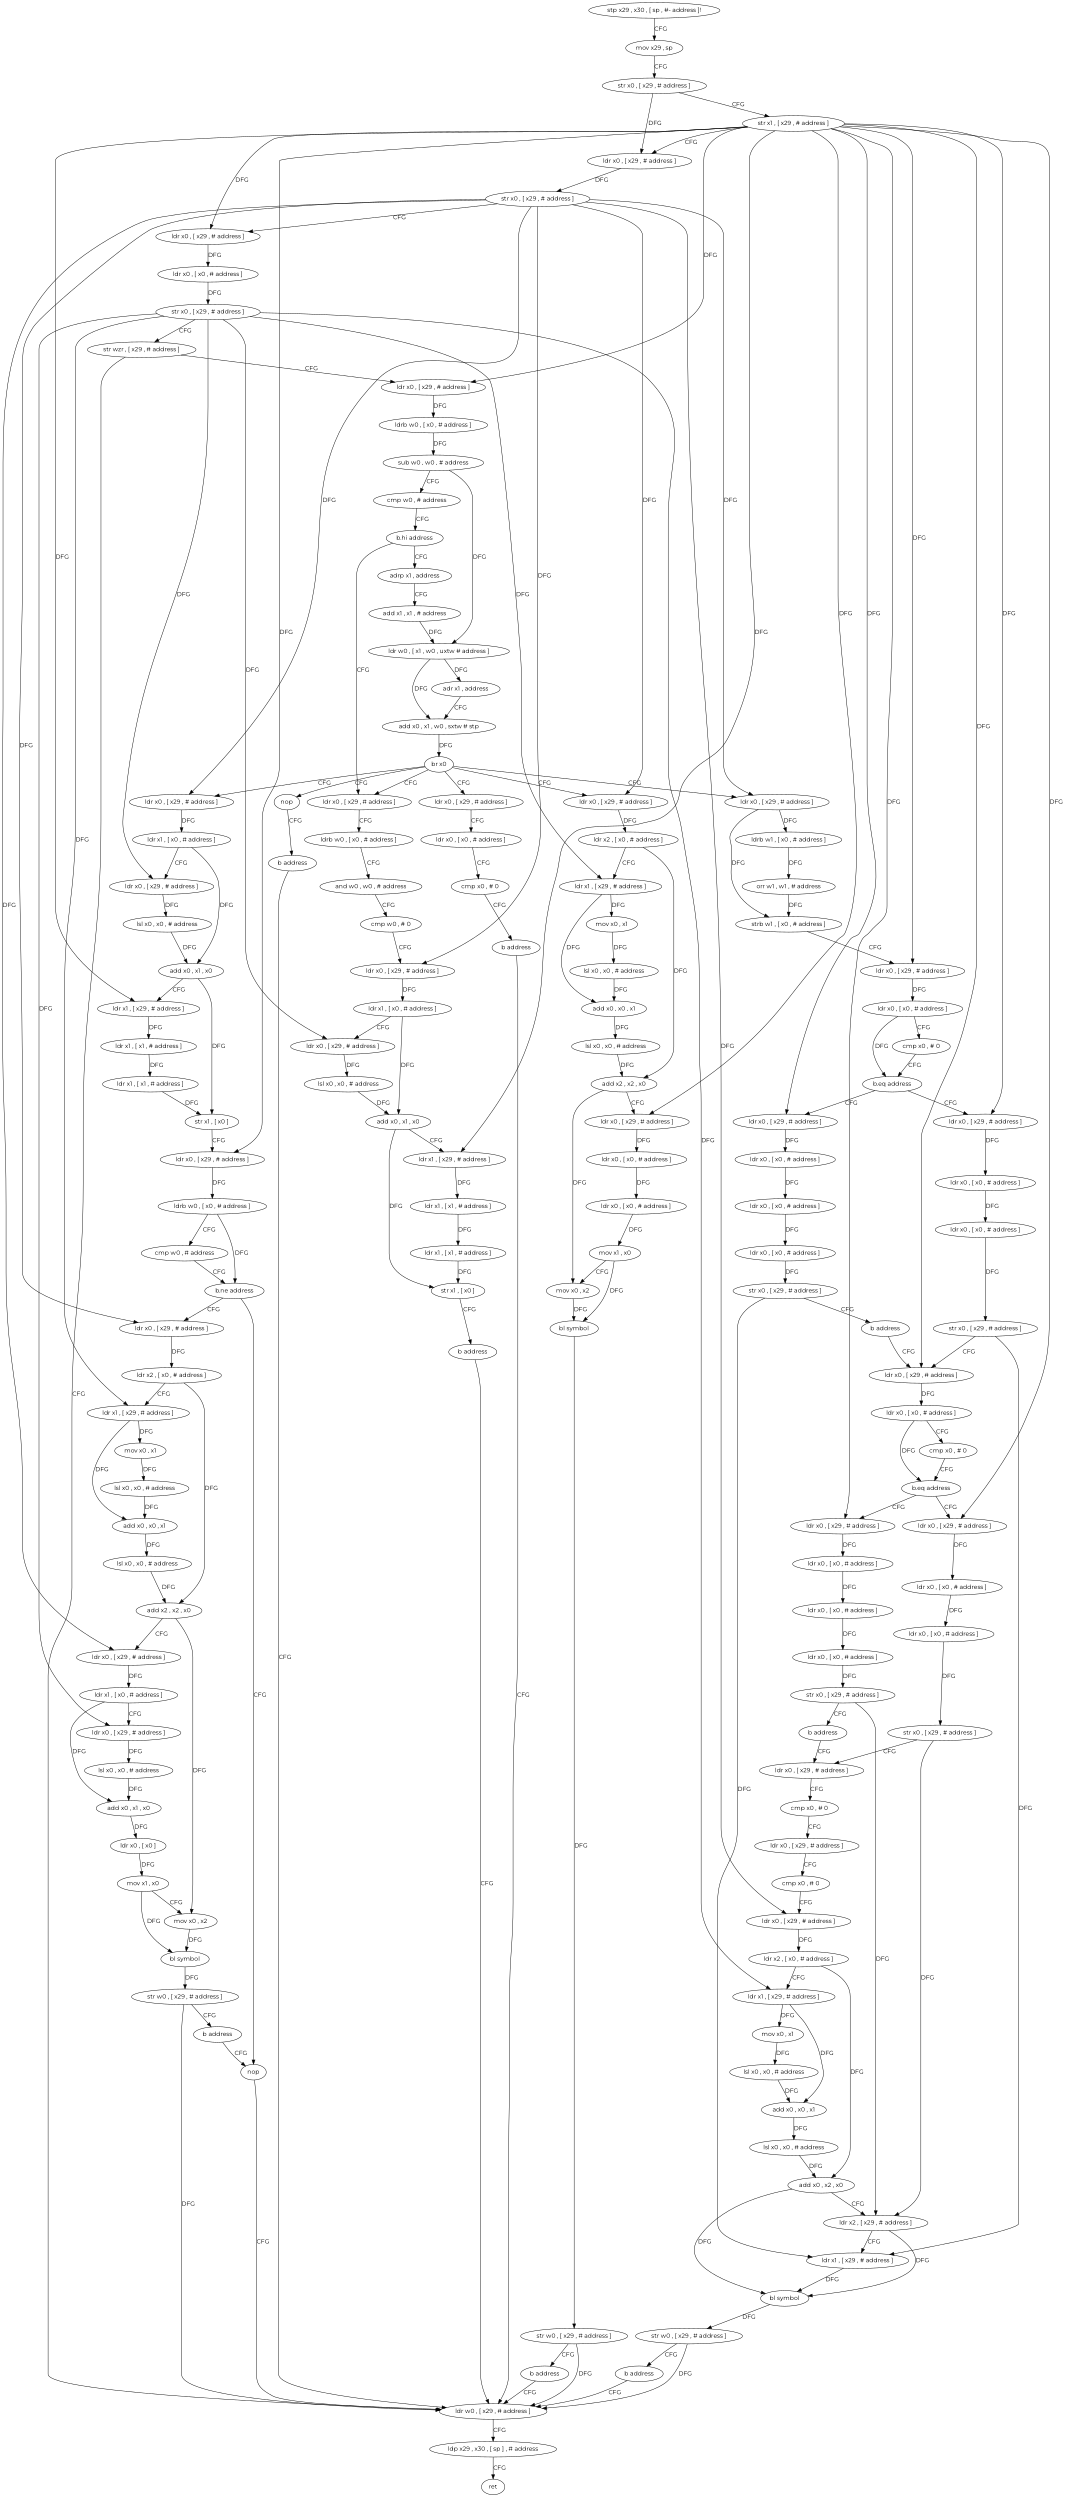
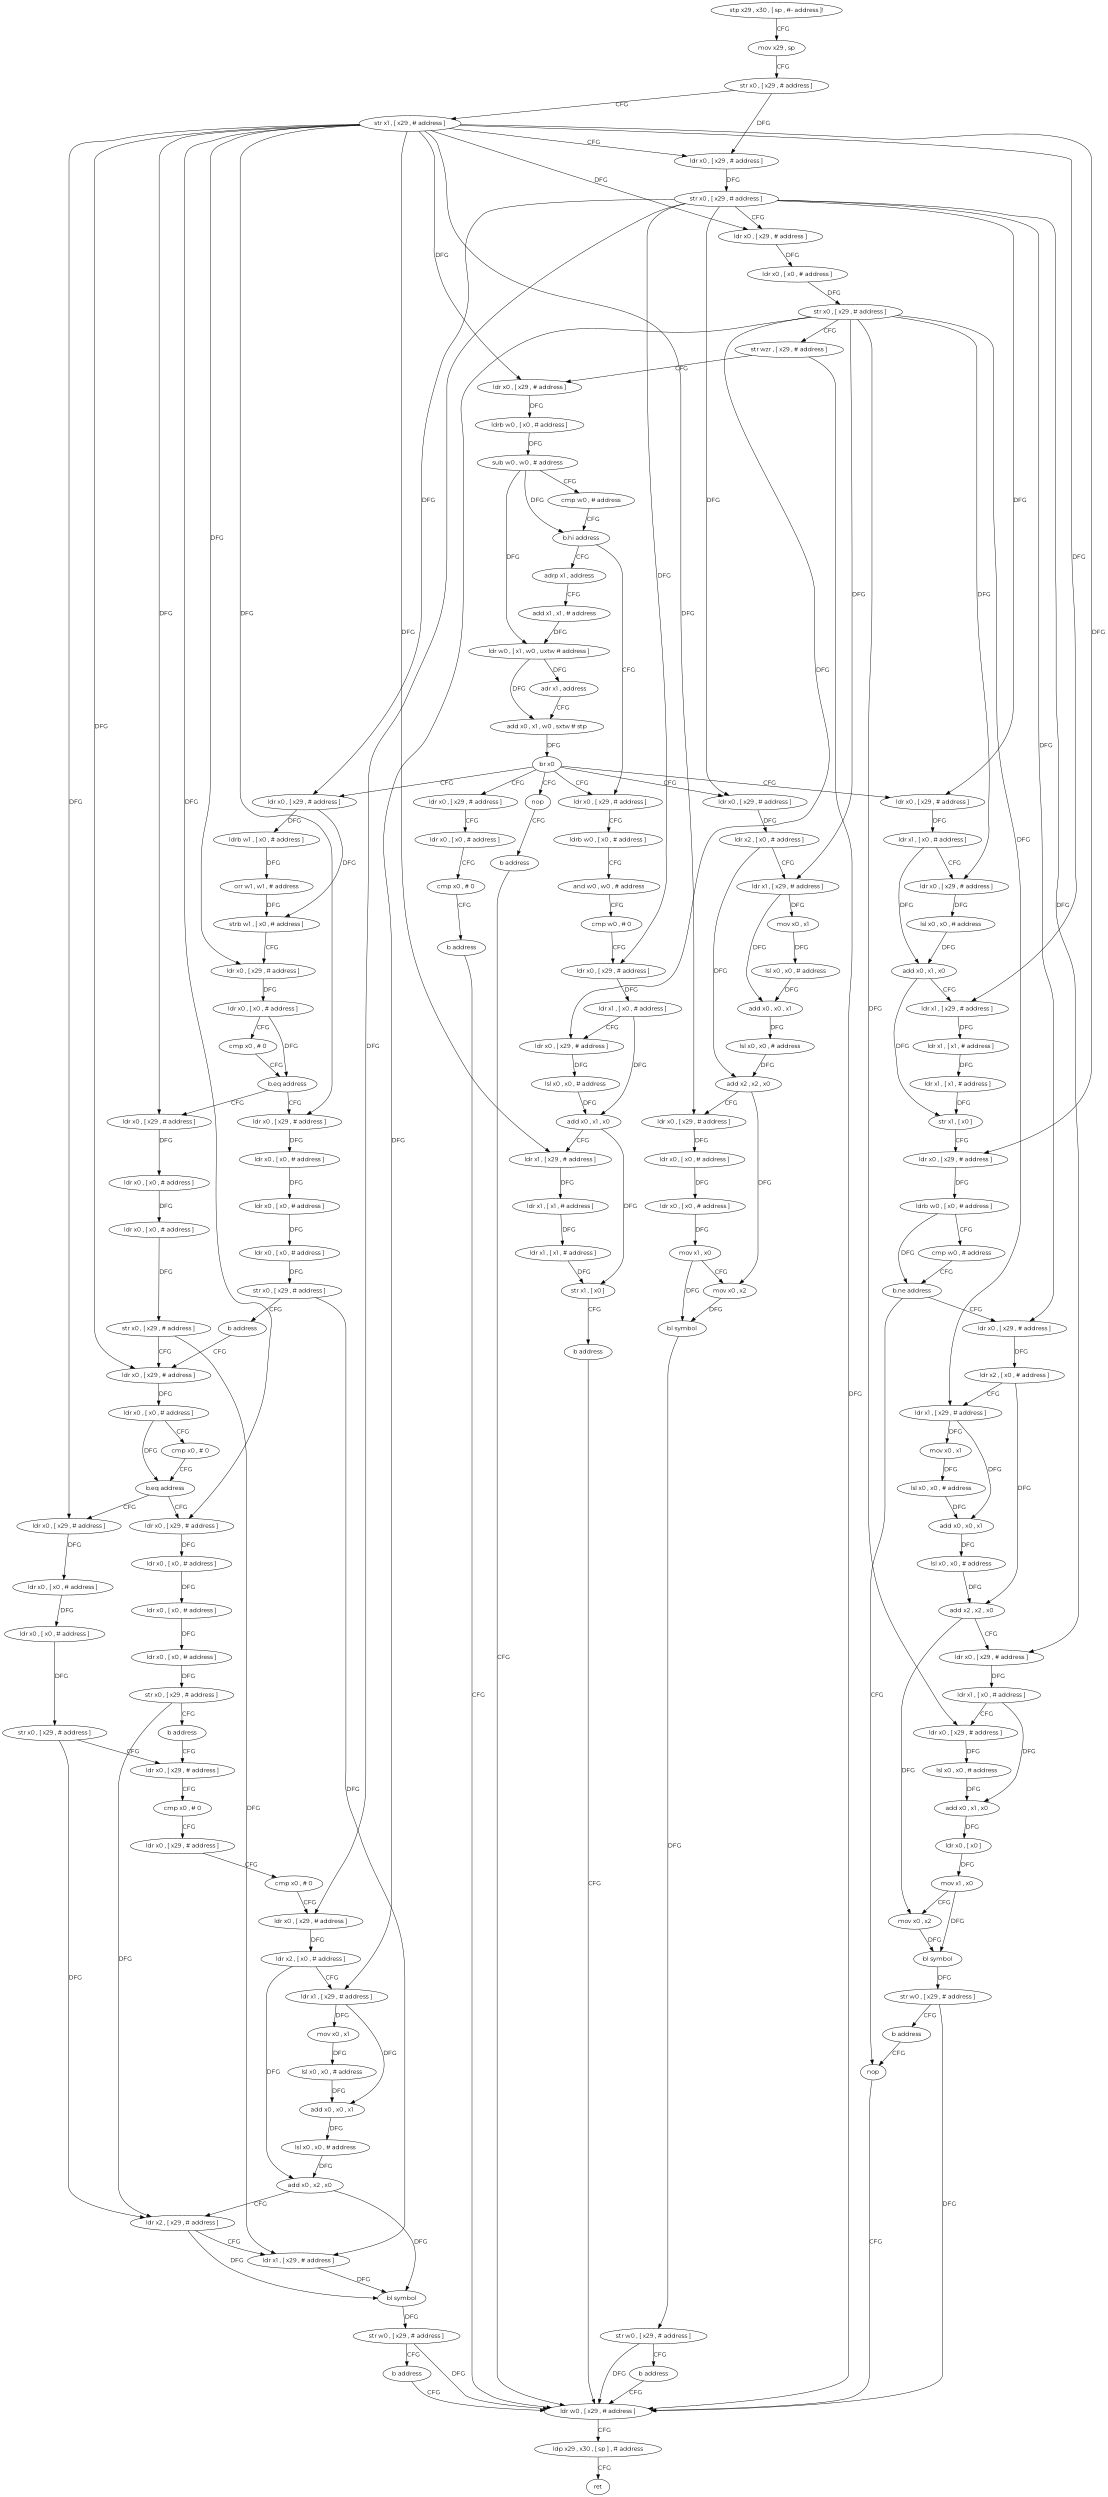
  digraph {
    fontname=Montserrat
    node [fontname=Montserrat]
    edge [fontname=Montserrat]
    n1 [label="stp x29 , x30 , [ sp , #- address ]!"]
    n2 [label="mov x29 , sp"]
    n3 [label="str x0 , [ x29 , # address ]"]
    n4 [label="str x1 , [ x29 , # address ]"]
    n5 [label="ldr x0 , [ x29 , # address ]"]
    n6 [label="ldr x0 , [ x29 , # address ]"]
    n7 [label="ldr x0 , [ x29 , # address ]"]
    n8 [label="ldr x1 , [ x29 , # address ]"]
    n9 [label="ldr x0 , [ x29 , # address ]"]
    n10 [label="ldr x0 , [ x29 , # address ]"]
    n11 [label="ldr x0 , [ x29 , # address ]"]
    n12 [label="ldr x0 , [ x29 , # address ]"]
    n13 [label="ldr x1 , [ x29 , # address ]"]
    n14 [label="ldr x0 , [ x29 , # address ]"]
    n15 [label="ldr x0 , [ x29 , # address ]"]
    n16 [label="ldr x0 , [ x29 , # address ]"]
    n17 [label="ldr x0 , [ x29 , # address ]"]
    n18 [label="str x0 , [ x29 , # address ]"]
    n19 [label="ldr x0 , [ x0 , # address ]"]
    n20 [label="ldrb w0 , [ x0 , # address ]"]
    n21 [label="ldr x1 , [ x1 , # address ]"]
    n22 [label="ldr x0 , [ x0 , # address ]"]
    n23 [label="ldr x0 , [ x0 , # address ]"]
    n24 [label="ldr x0 , [ x0 , # address ]"]
    n25 [label="ldr x0 , [ x0 , # address ]"]
    n26 [label="ldr x1 , [ x1 , # address ]"]
    n27 [label="ldrb w0 , [ x0 , # address ]"]
    n28 [label="ldr x0 , [ x0 , # address ]"]
    n29 [label="ldr x0 , [ x0 , # address ]"]
    n30 [label="ldr x0 , [ x0 , # address ]"]
    n31 [label="ldr x0 , [ x29 , # address ]"]
    n32 [label="ldr x0 , [ x29 , # address ]"]
    n33 [label="ldr x0 , [ x29 , # address ]"]
    n34 [label="ldr x0 , [ x29 , # address ]"]
    n35 [label="ldr x0 , [ x29 , # address ]"]
    n36 [label="ldr x0 , [ x29 , # address ]"]
    n37 [label="ldr x0 , [ x29 , # address ]"]
    n38 [label="ldr x1 , [ x0 , # address ]"]
    n39 [label="ldrb w1 , [ x0 , # address ]"]
    n40 [label="strb w1 , [ x0 , # address ]"]
    n41 [label="ldr x2 , [ x0 , # address ]"]
    n42 [label="ldr x1 , [ x0 , # address ]"]
    n43 [label="ldr x2 , [ x0 , # address ]"]
    n44 [label="ldr x1 , [ x0 , # address ]"]
    n45 [label="ldr x2 , [ x0 , # address ]"]
    n46 [label="str x0 , [ x29 , # address ]"]
    n47 [label="str wzr , [ x29 , # address ]"]
    n48 [label="ldr x0 , [ x29 , # address ]"]
    n49 [label="ldr x1 , [ x29 , # address ]"]
    n50 [label="ldr x0 , [ x29 , # address ]"]
    n51 [label="ldr x1 , [ x29 , # address ]"]
    n52 [label="ldr x0 , [ x29 , # address ]"]
    n53 [label="ldr x1 , [ x29 , # address ]"]
    n54 [label="ldr w0 , [ x29 , # address ]"]
    n55 [label="lsl x0 , x0 , # address"]
    n56 [label="mov x0 , x1"]
    n57 [label="add x0 , x0 , x1"]
    n58 [label="lsl x0 , x0 , # address"]
    n59 [label="mov x0 , x1"]
    n60 [label="add x0 , x0 , x1"]
    n61 [label="lsl x0 , x0 , # address"]
    n62 [label="mov x0 , x1"]
    n63 [label="add x0 , x0 , x1"]
    n64 [label="ldp x29 , x30 , [ sp ] , # address"]
    n65 [label="sub w0 , w0 , # address"]
    n66 [label="cmp w0 , # address"]
    n67 [label="b.hi address"]
    n68 [label="ldr w0 , [ x1 , w0 , uxtw # address ]"]
    n69 [label="ldr x0 , [ x29 , # address ]"]
    n70 [label="adrp x1 , address"]
    n71 [label="adr x1 , address"]
    n72 [label="add x0 , x1 , w0 , sxtw # stp"]
    n73 [label="ldrb w0 , [ x0 , # address ]"]
    n74 [label="add x1 , x1 , # address"]
    n75 [label="and w0 , w0 , # address"]
    n76 [label="cmp w0 , # 0"]
    n77 [label="add x0 , x1 , x0"]
    n78 [label="str x1 , [ x0 ]"]
    n79 [label="b address"]
    n80 [label="ldr x1 , [ x1 , # address ]"]
    n81 [label=ret]
    n82 [label="br x0"]
    n83 [label="ldr x0 , [ x29 , # address ]"]
    n84 [label=nop]
    n85 [label="ldr x0 , [ x0 , # address ]"]
    n86 [label="b address"]
    n87 [label="cmp x0 , # 0"]
    n88 [label="orr w1 , w1 , # address"]
    n89 [label="add x2 , x2 , x0"]
    n90 [label="add x0 , x1 , x0"]
    n91 [label="b address"]
    n92 [label="cmp x0 , # 0"]
    n93 [label="b.eq address"]
    n94 [label="ldr x0 , [ x0 , # address ]"]
    n95 [label="ldr x0 , [ x0 , # address ]"]
    n96 [label="mov x0 , x2"]
    n97 [label="lsl x0 , x0 , # address"]
    n98 [label="lsl x0 , x0 , # address"]
    n99 [label="bl symbol"]
    n100 [label="ldr x0 , [ x0 , # address ]"]
    n101 [label="mov x1 , x0"]
    n102 [label="str w0 , [ x29 , # address ]"]
    n103 [label="b address"]
    n104 [label="str x1 , [ x0 ]"]
    n105 [label="ldr x1 , [ x1 , # address ]"]
    n106 [label="cmp w0 , # address"]
    n107 [label="b.ne address"]
    n108 [label=nop]
    n109 [label="add x2 , x2 , x0"]
    n110 [label="str x0 , [ x29 , # address ]"]
    n111 [label="ldr x1 , [ x29 , # address ]"]
    n112 [label="bl symbol"]
    n113 [label="cmp x0 , # 0"]
    n114 [label="b.eq address"]
    n115 [label="ldr x0 , [ x0 , # address ]"]
    n116 [label="str x0 , [ x29 , # address ]"]
    n117 [label="b address"]
    n118 [label="mov x0 , x2"]
    n119 [label="lsl x0 , x0 , # address"]
    n120 [label="lsl x0 , x0 , # address"]
    n121 [label="bl symbol"]
    n122 [label="add x0 , x1 , x0"]
    n123 [label="ldr x0 , [ x0 ]"]
    n124 [label="mov x1 , x0"]
    n125 [label="str w0 , [ x29 , # address ]"]
    n126 [label="b address"]
    n127 [label="ldr x0 , [ x0 , # address ]"]
    n128 [label="str x0 , [ x29 , # address ]"]
    n129 [label="ldr x0 , [ x29 , # address ]"]
    n130 [label="ldr x2 , [ x29 , # address ]"]
    n131 [label="cmp x0 , # 0"]
    n132 [label="ldr x0 , [ x29 , # address ]"]
    n133 [label="ldr x0 , [ x0 , # address ]"]
    n134 [label="ldr x0 , [ x0 , # address ]"]
    n135 [label="str x0 , [ x29 , # address ]"]
    n136 [label="b address"]
    n137 [label="cmp x0 , # 0"]
    n138 [label="add x0 , x2 , x0"]
    n139 [label="lsl x0 , x0 , # address"]
    n140 [label="lsl x0 , x0 , # address"]
    n141 [label="str w0 , [ x29 , # address ]"]
    n142 [label="b address"]
    n1 -> n2 [label=CFG]
    n2 -> n3 [label=CFG]
    n3 -> n4 [label=CFG]
    n3 -> n5 [label=DFG]
    n4 -> n5 [label=CFG]
    n4 -> n6 [label=DFG]
    n4 -> n7 [label=DFG]
    n4 -> n8 [label=DFG]
    n4 -> n9 [label=DFG]
    n4 -> n10 [label=DFG]
    n4 -> n11 [label=DFG]
    n4 -> n12 [label=DFG]
    n4 -> n13 [label=DFG]
    n4 -> n14 [label=DFG]
    n4 -> n15 [label=DFG]
    n4 -> n16 [label=DFG]
    n4 -> n17 [label=DFG]
    n5 -> n18 [label=DFG]
    n6 -> n19 [label=DFG]
    n7 -> n20 [label=DFG]
    n8 -> n21 [label=DFG]
    n9 -> n22 [label=DFG]
    n10 -> n23 [label=DFG]
    n11 -> n24 [label=DFG]
    n12 -> n25 [label=DFG]
    n13 -> n26 [label=DFG]
    n14 -> n27 [label=DFG]
    n15 -> n28 [label=DFG]
    n16 -> n29 [label=DFG]
    n17 -> n30 [label=DFG]
    n18 -> n6 [label=CFG]
    n18 -> n31 [label=DFG]
    n18 -> n32 [label=DFG]
    n18 -> n33 [label=DFG]
    n18 -> n34 [label=DFG]
    n18 -> n35 [label=DFG]
    n18 -> n36 [label=DFG]
    n18 -> n37 [label=DFG]
    n19 -> n46 [label=DFG]
    n20 -> n65 [label=DFG]
    n21 -> n80 [label=DFG]
    n22 -> n92 [label=CFG]
    n22 -> n93 [label=DFG]
    n23 -> n94 [label=DFG]
    n24 -> n95 [label=DFG]
    n25 -> n100 [label=DFG]
    n26 -> n105 [label=DFG]
    n27 -> n106 [label=CFG]
    n27 -> n107 [label=DFG]
    n28 -> n113 [label=CFG]
    n28 -> n114 [label=DFG]
    n29 -> n127 [label=DFG]
    n30 -> n133 [label=DFG]
    n31 -> n38 [label=DFG]
    n32 -> n39 [label=DFG]
    n32 -> n40 [label=DFG]
    n33 -> n41 [label=DFG]
    n34 -> n42 [label=DFG]
    n35 -> n43 [label=DFG]
    n36 -> n44 [label=DFG]
    n37 -> n45 [label=DFG]
    n38 -> n48 [label=CFG]
    n38 -> n77 [label=DFG]
    n39 -> n88 [label=DFG]
    n40 -> n9 [label=CFG]
    n41 -> n49 [label=CFG]
    n41 -> n89 [label=DFG]
    n42 -> n50 [label=CFG]
    n42 -> n90 [label=DFG]
    n43 -> n51 [label=CFG]
    n43 -> n109 [label=DFG]
    n44 -> n52 [label=CFG]
    n44 -> n122 [label=DFG]
    n45 -> n53 [label=CFG]
    n45 -> n138 [label=DFG]
    n46 -> n47 [label=CFG]
    n46 -> n48 [label=DFG]
    n46 -> n49 [label=DFG]
    n46 -> n50 [label=DFG]
    n46 -> n51 [label=DFG]
    n46 -> n52 [label=DFG]
    n46 -> n53 [label=DFG]
    n47 -> n7 [label=CFG]
-   n47 -> n54 [label=CFG]
+   n47 -> n54 [label=DFG]
    n48 -> n55 [label=DFG]
    n49 -> n56 [label=DFG]
    n49 -> n57 [label=DFG]
    n50 -> n58 [label=DFG]
    n51 -> n59 [label=DFG]
    n51 -> n60 [label=DFG]
    n52 -> n61 [label=DFG]
    n53 -> n62 [label=DFG]
    n53 -> n63 [label=DFG]
    n54 -> n64 [label=CFG]
    n55 -> n77 [label=DFG]
    n56 -> n97 [label=DFG]
    n57 -> n98 [label=DFG]
    n58 -> n90 [label=DFG]
    n59 -> n119 [label=DFG]
    n60 -> n120 [label=DFG]
    n61 -> n122 [label=DFG]
    n62 -> n139 [label=DFG]
    n63 -> n140 [label=DFG]
    n64 -> n81 [label=CFG]
    n65 -> n66 [label=CFG]
+   n65 -> n67 [label=DFG]
    n65 -> n68 [label=DFG]
    n66 -> n67 [label=CFG]
    n67 -> n69 [label=CFG]
    n67 -> n70 [label=CFG]
    n68 -> n71 [label=DFG]
    n68 -> n72 [label=DFG]
    n69 -> n73 [label=CFG]
    n70 -> n74 [label=CFG]
    n71 -> n72 [label=CFG]
    n72 -> n82 [label=DFG]
    n73 -> n75 [label=CFG]
    n74 -> n68 [label=DFG]
    n75 -> n76 [label=CFG]
    n76 -> n31 [label=CFG]
    n77 -> n8 [label=CFG]
    n77 -> n78 [label=DFG]
    n78 -> n79 [label=CFG]
    n79 -> n54 [label=CFG]
    n80 -> n78 [label=DFG]
    n82 -> n32 [label=CFG]
    n82 -> n33 [label=CFG]
    n82 -> n34 [label=CFG]
    n82 -> n69 [label=CFG]
    n82 -> n83 [label=CFG]
    n82 -> n84 [label=CFG]
    n83 -> n85 [label=CFG]
    n84 -> n86 [label=CFG]
    n85 -> n87 [label=CFG]
    n86 -> n54 [label=CFG]
    n87 -> n91 [label=CFG]
    n88 -> n40 [label=DFG]
    n89 -> n12 [label=CFG]
    n89 -> n96 [label=DFG]
    n90 -> n13 [label=CFG]
    n90 -> n104 [label=DFG]
    n91 -> n54 [label=CFG]
    n92 -> n93 [label=CFG]
    n93 -> n10 [label=CFG]
    n93 -> n11 [label=CFG]
    n94 -> n110 [label=DFG]
    n95 -> n115 [label=DFG]
    n96 -> n99 [label=DFG]
    n97 -> n57 [label=DFG]
    n98 -> n89 [label=DFG]
    n99 -> n102 [label=DFG]
    n100 -> n101 [label=DFG]
    n101 -> n96 [label=CFG]
    n101 -> n99 [label=DFG]
    n102 -> n54 [label=DFG]
    n102 -> n103 [label=CFG]
    n103 -> n54 [label=CFG]
    n104 -> n14 [label=CFG]
    n105 -> n104 [label=DFG]
    n106 -> n107 [label=CFG]
    n107 -> n35 [label=CFG]
    n107 -> n108 [label=CFG]
    n108 -> n54 [label=CFG]
    n109 -> n36 [label=CFG]
    n109 -> n118 [label=DFG]
    n110 -> n15 [label=CFG]
    n110 -> n111 [label=DFG]
    n111 -> n112 [label=DFG]
    n112 -> n141 [label=DFG]
    n113 -> n114 [label=CFG]
    n114 -> n16 [label=CFG]
    n114 -> n17 [label=CFG]
    n115 -> n116 [label=DFG]
    n116 -> n111 [label=DFG]
    n116 -> n117 [label=CFG]
    n117 -> n15 [label=CFG]
    n118 -> n121 [label=DFG]
    n119 -> n60 [label=DFG]
    n120 -> n109 [label=DFG]
    n121 -> n125 [label=DFG]
    n122 -> n123 [label=DFG]
    n123 -> n124 [label=DFG]
    n124 -> n118 [label=CFG]
    n124 -> n121 [label=DFG]
    n125 -> n54 [label=DFG]
    n125 -> n126 [label=CFG]
    n126 -> n108 [label=CFG]
    n127 -> n128 [label=DFG]
    n128 -> n129 [label=CFG]
    n128 -> n130 [label=DFG]
    n129 -> n131 [label=CFG]
    n130 -> n111 [label=CFG]
    n130 -> n112 [label=DFG]
    n131 -> n132 [label=CFG]
    n132 -> n137 [label=CFG]
    n133 -> n134 [label=DFG]
    n134 -> n135 [label=DFG]
    n135 -> n130 [label=DFG]
    n135 -> n136 [label=CFG]
    n136 -> n129 [label=CFG]
    n137 -> n37 [label=CFG]
    n138 -> n112 [label=DFG]
    n138 -> n130 [label=CFG]
    n139 -> n63 [label=DFG]
    n140 -> n138 [label=DFG]
    n141 -> n54 [label=DFG]
    n141 -> n142 [label=CFG]
    n142 -> n54 [label=CFG]
  }
